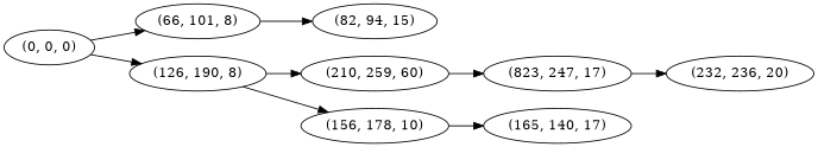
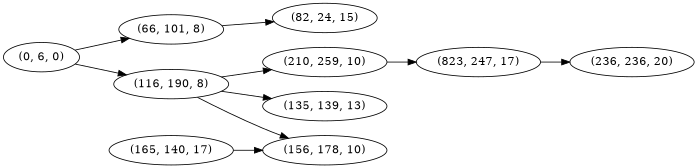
  digraph {
    rankdir=LR
    n1 [label="(66, 101, 8)"]
-   "(0, 0, 0)"
-   "(126, 190, 8)"
-   "(82, 94, 15)"
-   "(210, 259, 10)" [label="(210, 259, 60)"]
+   "(0, 0, 0)" [label="(0, 6, 0)"]
+   "(126, 190, 8)" [label="(116, 190, 8)"]
+   "(82, 94, 15)" [label="(82, 24, 15)"]
+   "(210, 259, 10)"
+   "(135, 139, 13)"
    "(156, 178, 10)"
    n8 [label="(823, 247, 17)"]
    n9 [label="(165, 140, 17)"]
-   "(232, 236, 20)"
+   "(232, 236, 20)" [label="(236, 236, 20)"]
    n1 -> "(82, 94, 15)"
    "(0, 0, 0)" -> n1
    "(0, 0, 0)" -> "(126, 190, 8)"
    "(126, 190, 8)" -> "(210, 259, 10)"
+   "(126, 190, 8)" -> "(135, 139, 13)"
    "(126, 190, 8)" -> "(156, 178, 10)"
    "(210, 259, 10)" -> n8
-   "(156, 178, 10)" -> n9
+   n9 -> "(156, 178, 10)"
    n8 -> "(232, 236, 20)"
  }
